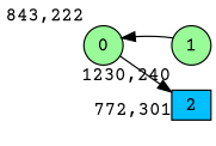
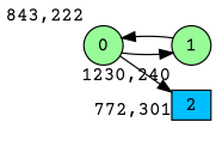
  digraph {
    bgcolor=white
    fontname="Courier Prime"
    rankdir=LR
    node [fillcolor=palegreen fixedsize=true fontname="Courier Prime" shape=circle style=filled]
    edge [fontname="Courier Prime"]
    0 [height=0.3 width=0.4 xlabel="843,222"]
    1 [height=0.3 width=0.4 xlabel="1230,240"]
    2 [fillcolor=deepskyblue height=0.3 shape=box width=0.4 xlabel="772,301"]
+   0 -> 1
    0 -> 2
    1 -> 0
  }
